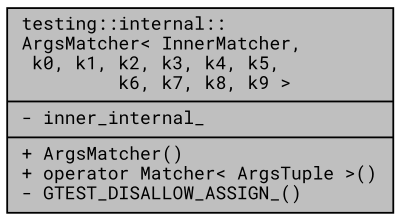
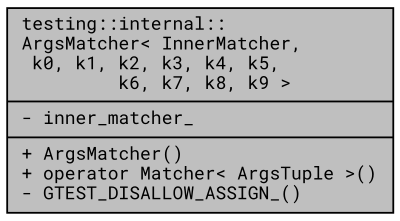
  digraph {
    fontname="Roboto Mono"
-   n1 [color=black fillcolor=grey75 fontcolor=black fontname="Roboto Mono" fontsize=10 height=0.2 label="{testing::internal::\lArgsMatcher\< InnerMatcher,\l k0, k1, k2, k3, k4, k5,\l k6, k7, k8, k9 \>\n|- inner_internal_\l|+ ArgsMatcher()\l+ operator Matcher\< ArgsTuple \>()\l- GTEST_DISALLOW_ASSIGN_()\l}" shape=record style=filled width=0.4]
+   n1 [color=black fillcolor=grey75 fontcolor=black fontname="Roboto Mono" fontsize=10 height=0.2 label="{testing::internal::\lArgsMatcher\< InnerMatcher,\l k0, k1, k2, k3, k4, k5,\l k6, k7, k8, k9 \>\n|- inner_matcher_\l|+ ArgsMatcher()\l+ operator Matcher\< ArgsTuple \>()\l- GTEST_DISALLOW_ASSIGN_()\l}" shape=record style=filled width=0.4]
  }
